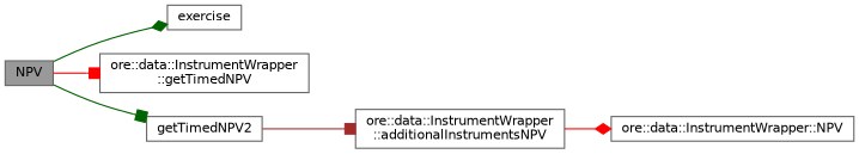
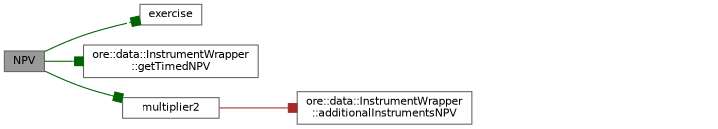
  digraph {
    rankdir=LR
    node [color=grey40 fillcolor=white fontname=Helvetica fontsize=10 shape=box style=filled]
    edge [arrowhead=box color=darkgreen fontname=Helvetica fontsize=10 labelfontname=Helvetica labelfontsize=10 style=solid]
    n1 [color=gray40 fillcolor=grey60 fontcolor=black height=0.2 label=NPV width=0.4]
    n2 [height=0.2 label=exercise width=0.4]
    n3 [height=0.2 label="ore::data::InstrumentWrapper\l::getTimedNPV" width=0.4]
-   n4 [height=0.2 label=getTimedNPV2 width=0.4]
+   n4 [height=0.2 label=multiplier2 width=0.4]
    n5 [height=0.2 label="ore::data::InstrumentWrapper\l::additionalInstrumentsNPV" width=0.4]
-   n6 [height=0.2 label="ore::data::InstrumentWrapper::NPV" width=0.4]
-   n1 -> n2 [arrowhead=diamond]
-   n1 -> n3 [color=red]
+   n1 -> n2
+   n1 -> n3
    n1 -> n4
    n4 -> n5 [color=brown]
-   n5 -> n6 [arrowhead=diamond color=red]
  }
